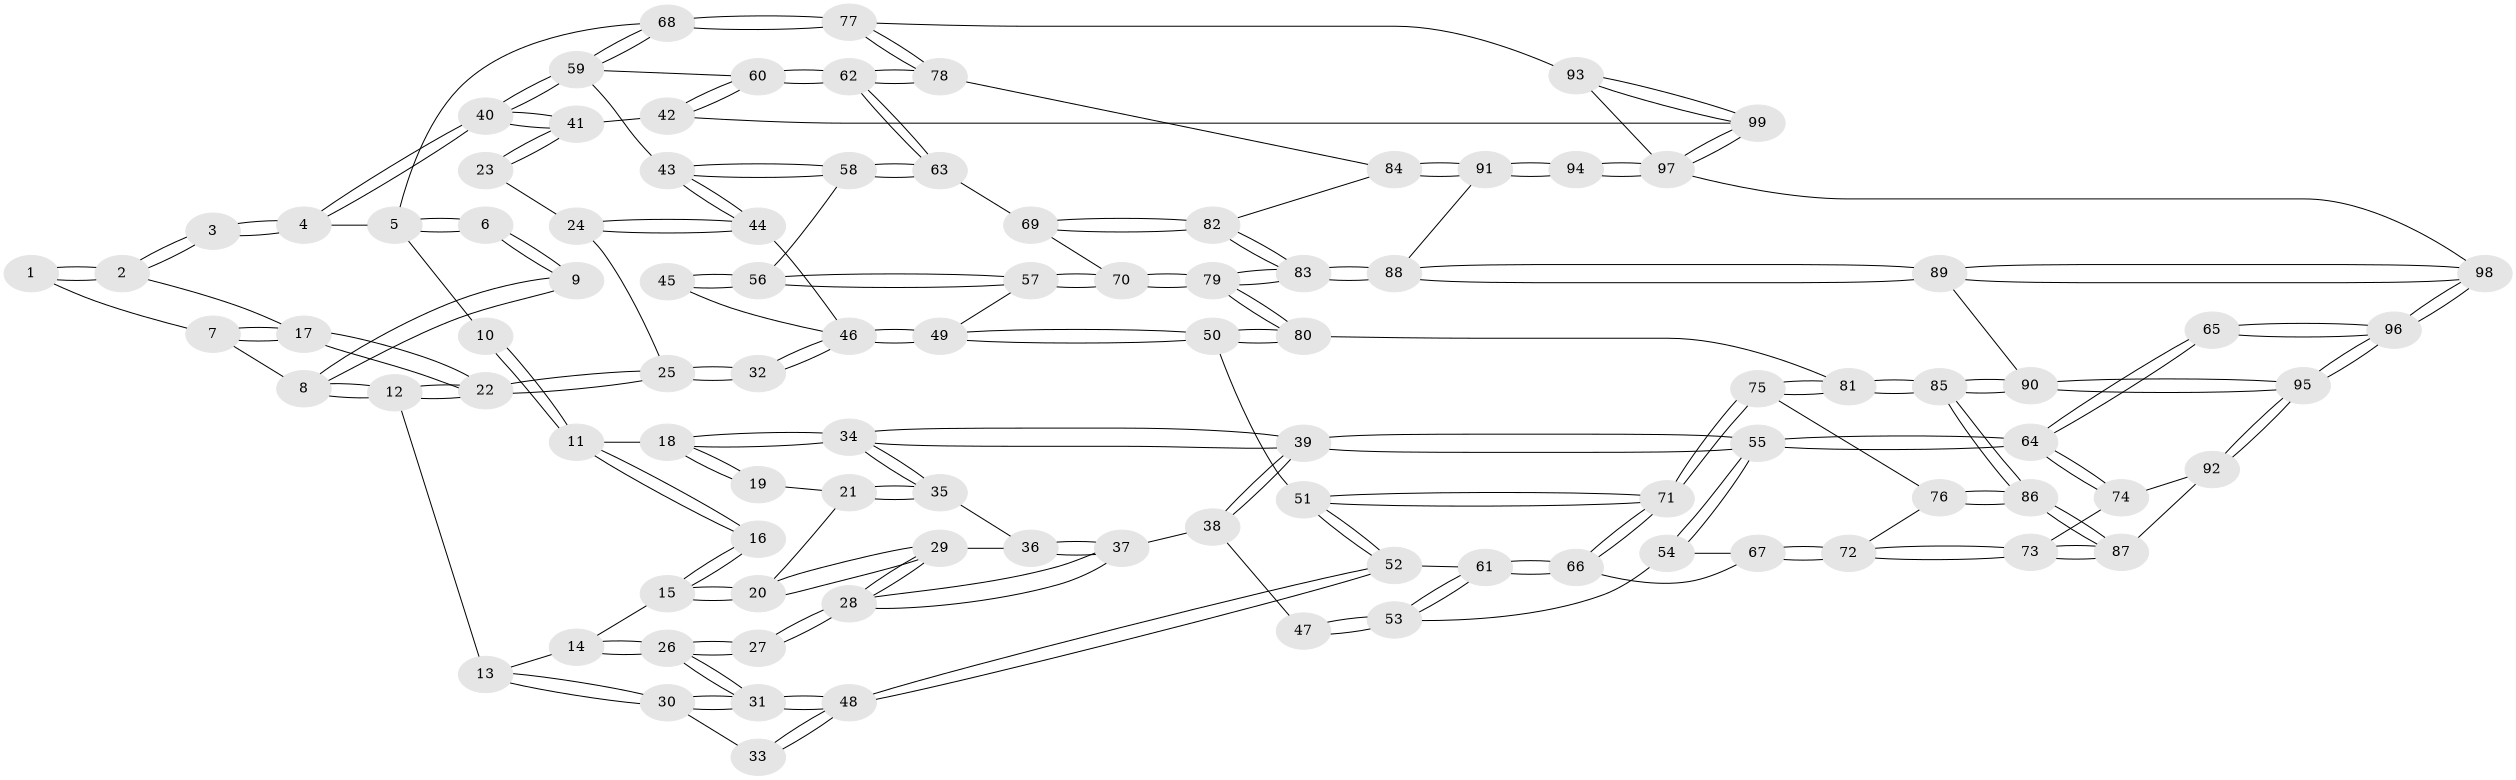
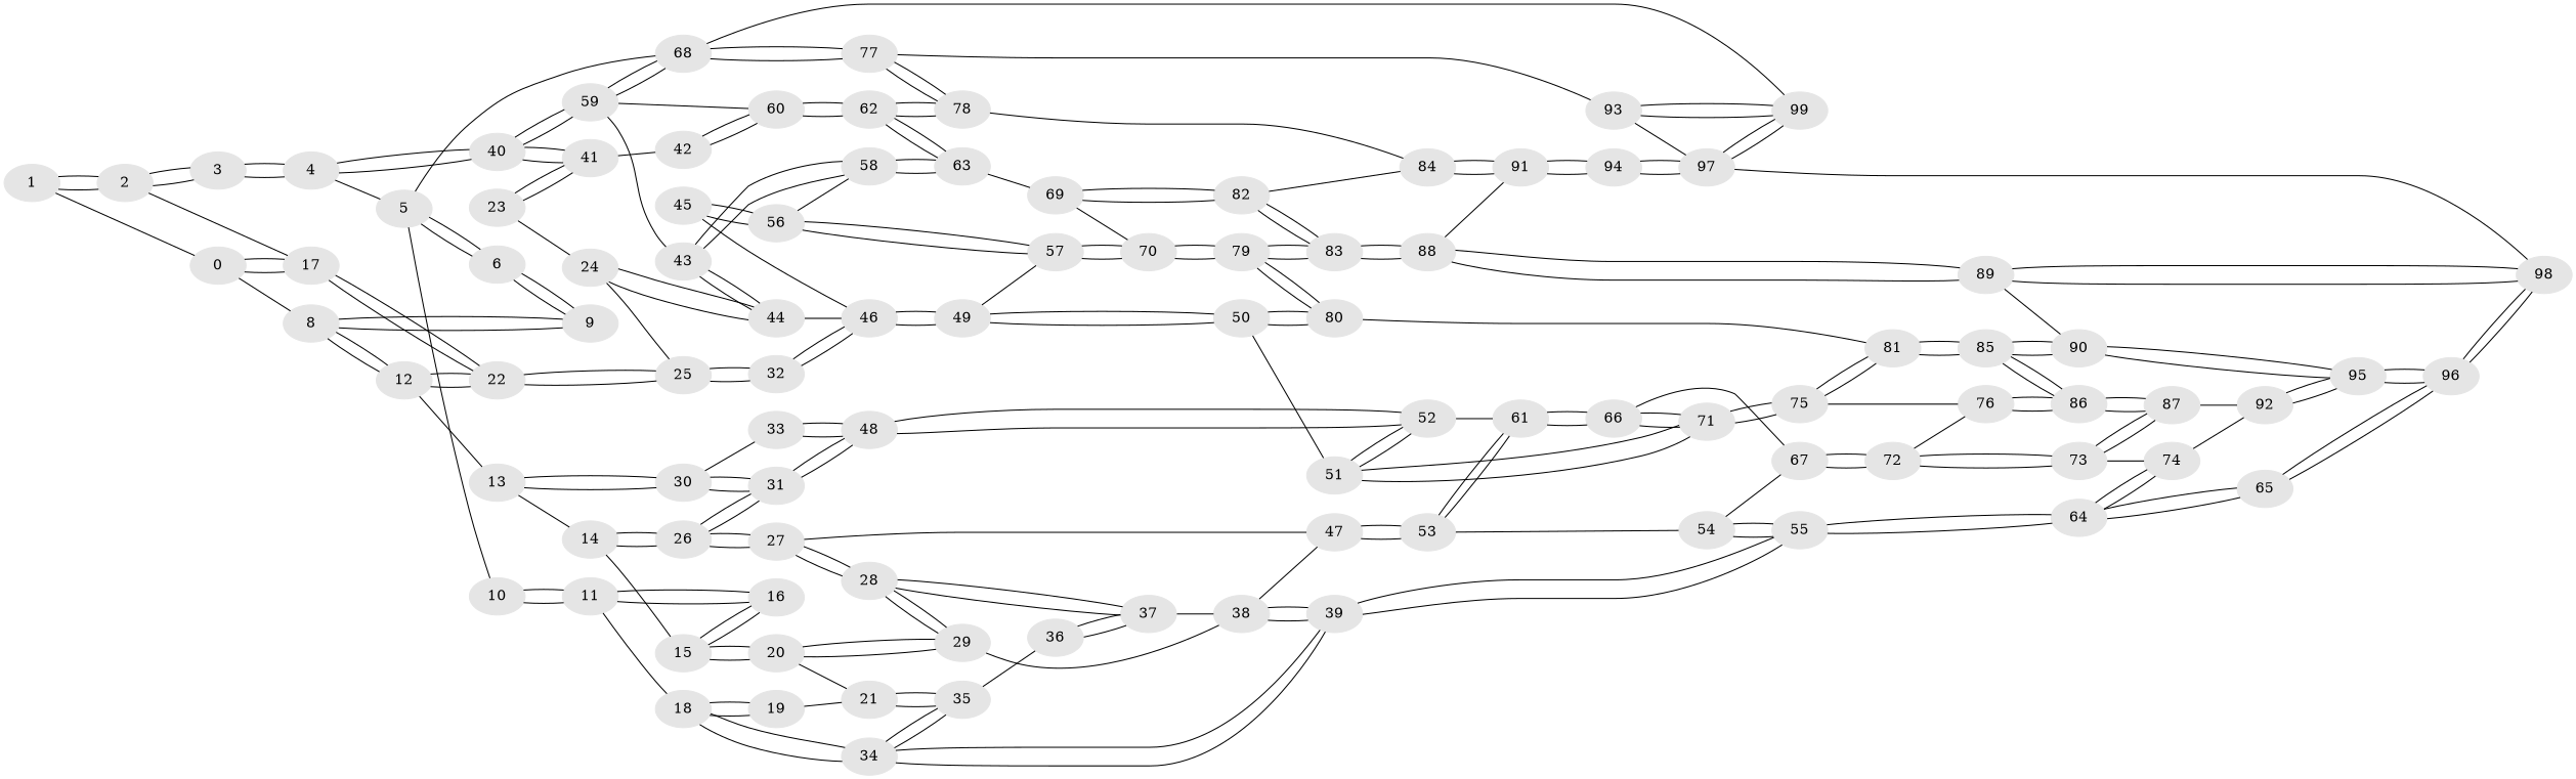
  graph {
    rankdir=LR
    node [color=gray90 style=filled]
    1
    2
-   7
+   7 [label=0]
    3
    17
    8
    4
    22
    5
    40
    23
    24
    41
    6
    10
    68
    59
    9
    11
    99
    77
    12
    13
    18
    16
    19
    34
    65
    96
    14
    30
    25
    15
    26
    31
    33
    20
    27
    21
    29
    35
    39
    36
    32
    44
    42
    46
    28
    47
    48
    37
    53
    38
    52
    49
    55
    64
    43
    60
    58
    62
    63
    45
    56
    57
    50
    61
    54
    51
    80
    70
    71
    81
    75
    66
    67
    72
    74
    79
    69
    78
    84
    82
    92
    98
    73
    76
    93
    83
    87
    86
    95
    85
    97
    91
    88
    90
    89
    94
    1 -- 2
    1 -- 2
    1 -- 7
    2 -- 3
    2 -- 3
    2 -- 17
    7 -- 17
    7 -- 17
    7 -- 8
    3 -- 4
    3 -- 4
    17 -- 22
    17 -- 22
    8 -- 9
    8 -- 9
    8 -- 12
    8 -- 12
    4 -- 5
    4 -- 40
    4 -- 40
    22 -- 25
    22 -- 25
    5 -- 6
    5 -- 6
    5 -- 10
    5 -- 68
    40 -- 41
    40 -- 41
    40 -- 59
    40 -- 59
    23 -- 24
    23 -- 41
    23 -- 41
    24 -- 25
    24 -- 44
    24 -- 44
    41 -- 42
    6 -- 9
    6 -- 9
    10 -- 11
    10 -- 11
-   42 -- 99
+   68 -- 99
    68 -- 77
    68 -- 77
    59 -- 68
    59 -- 68
    59 -- 43
    59 -- 60
    11 -- 18
    11 -- 16
    11 -- 16
    77 -- 78
    77 -- 78
    77 -- 93
    12 -- 22
    12 -- 22
    12 -- 13
    13 -- 14
    13 -- 30
    13 -- 30
    18 -- 19
    18 -- 19
    18 -- 34
    18 -- 34
    19 -- 21
    34 -- 35
    34 -- 35
    34 -- 39
    34 -- 39
    65 -- 96
    65 -- 96
    96 -- 98
    96 -- 98
    14 -- 15
    14 -- 26
    14 -- 26
    30 -- 31
    30 -- 31
    30 -- 33
    25 -- 32
    25 -- 32
    15 -- 16
    15 -- 16
    15 -- 20
    15 -- 20
    26 -- 31
    26 -- 31
    26 -- 27
    26 -- 27
    31 -- 48
    31 -- 48
    33 -- 48
    33 -- 48
    20 -- 21
    20 -- 29
    20 -- 29
    27 -- 28
    27 -- 28
+   27 -- 47
    21 -- 35
    21 -- 35
-   29 -- 36
+   29 -- 38
    35 -- 36
    39 -- 55
    39 -- 55
    36 -- 37
    36 -- 37
    32 -- 46
    32 -- 46
    44 -- 46
    42 -- 60
    42 -- 60
    46 -- 49
    46 -- 49
    28 -- 29
    28 -- 29
    28 -- 37
    28 -- 37
    47 -- 53
    47 -- 53
    48 -- 52
    48 -- 52
    37 -- 38
    53 -- 61
    53 -- 61
    53 -- 54
    38 -- 39
    38 -- 39
    38 -- 47
    52 -- 61
    49 -- 57
    49 -- 50
    49 -- 50
    55 -- 64
    55 -- 64
    64 -- 65
    64 -- 65
    64 -- 74
    64 -- 74
    43 -- 44
    43 -- 44
    43 -- 58
    43 -- 58
    60 -- 62
    60 -- 62
    58 -- 63
    58 -- 63
    62 -- 63
    62 -- 63
    62 -- 78
    62 -- 78
    63 -- 69
    45 -- 46
    45 -- 56
    45 -- 56
    56 -- 58
    56 -- 57
    56 -- 57
    57 -- 70
    57 -- 70
    50 -- 51
    50 -- 80
    50 -- 80
    61 -- 66
    61 -- 66
    54 -- 55
    54 -- 55
    54 -- 67
    51 -- 52
    51 -- 52
    51 -- 71
    51 -- 71
    80 -- 81
    70 -- 79
    70 -- 79
    71 -- 75
    71 -- 75
    81 -- 85
    81 -- 85
    75 -- 81
    75 -- 81
    75 -- 76
    66 -- 71
    66 -- 71
    66 -- 67
    67 -- 72
    67 -- 72
    72 -- 73
    72 -- 73
    72 -- 76
    74 -- 92
    79 -- 80
    79 -- 80
    79 -- 83
    79 -- 83
    69 -- 70
    69 -- 82
    69 -- 82
    78 -- 84
    84 -- 91
    84 -- 91
    82 -- 84
    82 -- 83
    82 -- 83
    92 -- 95
    92 -- 95
    73 -- 74
    73 -- 87
    73 -- 87
    76 -- 86
    76 -- 86
    93 -- 99
    93 -- 99
    93 -- 97
    83 -- 88
    83 -- 88
    87 -- 92
    86 -- 87
    86 -- 87
    95 -- 96
    95 -- 96
    85 -- 86
    85 -- 86
    85 -- 90
    85 -- 90
    97 -- 99
    97 -- 99
    97 -- 98
    91 -- 94
    91 -- 94
    88 -- 91
    88 -- 89
    88 -- 89
    90 -- 95
    90 -- 95
    89 -- 98
    89 -- 98
    89 -- 90
    94 -- 97
    94 -- 97
  }
